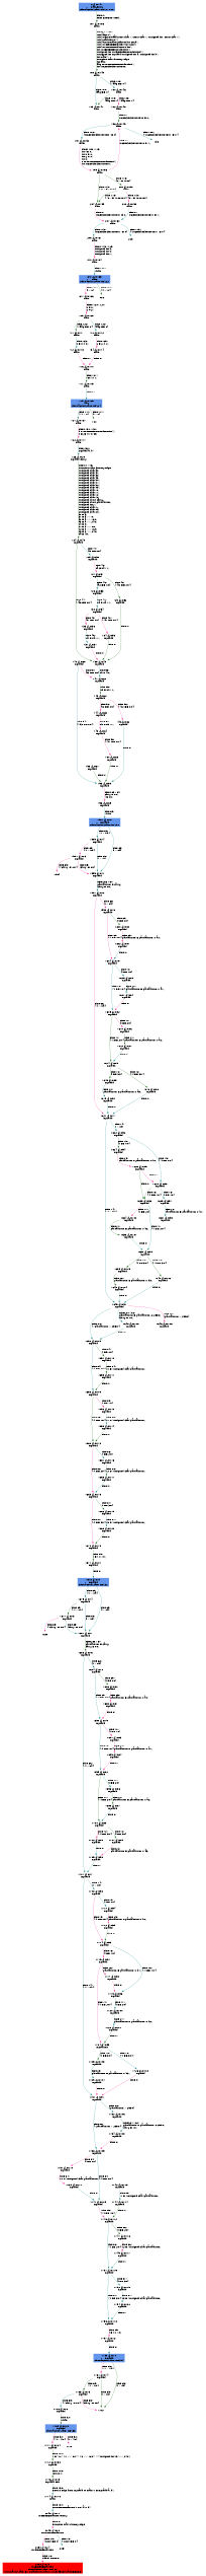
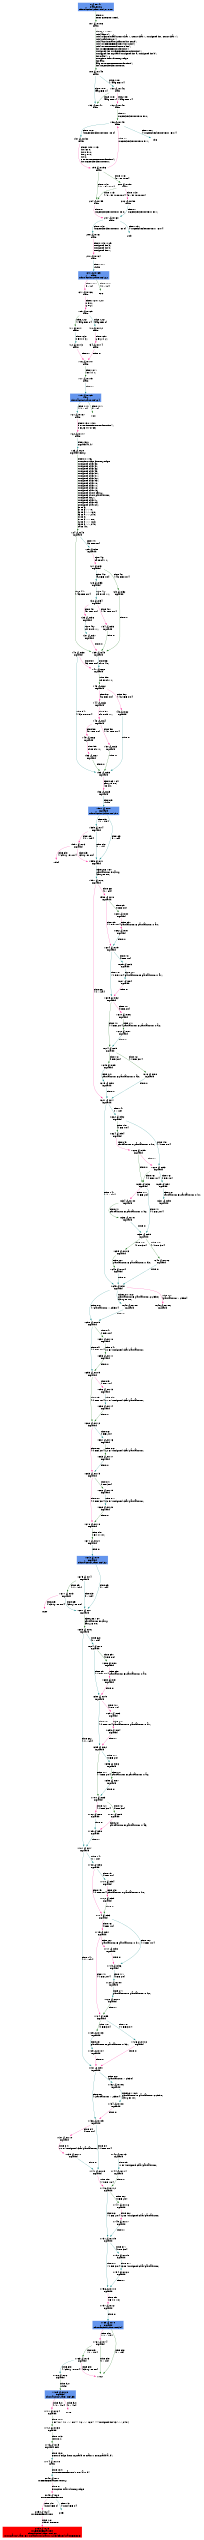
  digraph {
    node [color=white shape=box style=filled]
    edge [color=teal]
    n1 [fillcolor=cornflowerblue label="0 @ N141\nmain entry\nAbstractionState: ABS0: true\n"]
    n2 [label="187 @ N186\nmain\n"]
    n3 [label="188 @ N145\nmain\n"]
    n4 [label="193 @ N147\nmain\n"]
    n5 [label="190 @ N146\nmain\n"]
    n6 [label="192 @ N148\nmain\n"]
    n7 [label="196 @ N149\nmain\n"]
    n8 [label="197 @ N150\nmain\n"]
    198
    n10 [label="199 @ N156\nmain\n"]
    n11 [label="204 @ N159\nmain\n"]
    n12 [label="200 @ N157\nmain\n"]
    n13 [label="207 @ N160\nmain\n"]
    n14 [label="202 @ N158\nmain\n"]
    n15 [label="208 @ N161\nmain\n"]
    209
    n17 [label="210 @ N164\nmain\n"]
    n18 [fillcolor=cornflowerblue label="670 @ N165\nmain\nAbstractionState: ABS22\n"]
    n19 [label="671 @ N166\nmain\n"]
    672
    n21 [label="709 @ N169\nmain\n"]
    n22 [label="711 @ N171\nmain\n"]
    n23 [label="710 @ N172\nmain\n"]
    n24 [label="712 @ N173\nmain\n"]
    n25 [label="734 @ N174\nmain\n"]
    n26 [label="716 @ N170\nmain\n"]
    n27 [label="717 @ N175\nmain\n"]
    n28 [fillcolor=cornflowerblue label="719 @ N165\nmain\nAbstractionState: ABS24\n"]
    n29 [label="721 @ N167\nmain\n"]
    720
    n31 [label="722 @ N177\nmain\n"]
    n32 [label="723 @ N20\nmp_add entry\n"]
    n33 [label="724 @ N48\nmp_add\n"]
    n34 [label="739 @ N49\nmp_add\n"]
    n35 [label="725 @ N50\nmp_add\n"]
    n36 [label="741 @ N60\nmp_add\n"]
    n37 [label="727 @ N51\nmp_add\n"]
    n38 [label="740 @ N58\nmp_add\n"]
    n39 [label="755 @ N59\nmp_add\n"]
    n40 [label="756 @ N69\nmp_add\n"]
    n41 [label="743 @ N61\nmp_add\n"]
    n42 [fillcolor=cornflowerblue label="1587 @ N70\nmp_add\nAbstractionState: ABS50\n"]
    n43 [label="1595 @ N71\nmp_add\n"]
    n44 [label="1589 @ N74\nmp_add\n"]
    n45 [label="1597 @ N76\nmp_add\n"]
    n46 [label="1591 @ N73\nmp_add\n"]
    n47 [label="1621 @ N77\nmp_add\n"]
    n48 [label="1598 @ N78\nmp_add\n"]
    n49 [label="1645 @ N91\nmp_add\n"]
    n50 [label="1622 @ N92\nmp_add\n"]
    n51 [label="1604 @ N79\nmp_add\n"]
    n52 [label="1600 @ N80\nmp_add\n"]
    n53 [label="1650 @ N105\nmp_add\n"]
    n54 [label="1646 @ N106\nmp_add\n"]
    n55 [label="1648 @ N108\nmp_add\n"]
    n56 [label="1628 @ N93\nmp_add\n"]
    n57 [label="1624 @ N94\nmp_add\n"]
    n58 [label="1655 @ N109\nmp_add\n"]
    n59 [label="1651 @ N110\nmp_add\n"]
    n60 [label="1660 @ N112\nmp_add\n"]
    n61 [label="1656 @ N113\nmp_add\n"]
    n62 [label="1653 @ N111\nmp_add\n"]
    n63 [label="1665 @ N115\nmp_add\n"]
    n64 [label="1661 @ N116\nmp_add\n"]
    n65 [label="1658 @ N114\nmp_add\n"]
    n66 [label="1670 @ N118\nmp_add\n"]
    n67 [label="1666 @ N119\nmp_add\n"]
    n68 [label="1663 @ N117\nmp_add\n"]
    n69 [label="1671 @ N121\nmp_add\n"]
    n70 [label="1668 @ N120\nmp_add\n"]
    n71 [fillcolor=cornflowerblue label="1673 @ N70\nmp_add\nAbstractionState: ABS52\n"]
    n72 [label="1681 @ N71\nmp_add\n"]
    n73 [label="1675 @ N74\nmp_add\n"]
    n74 [label="1683 @ N76\nmp_add\n"]
    n75 [label="1677 @ N73\nmp_add\n"]
    n76 [label="1707 @ N77\nmp_add\n"]
    n77 [label="1684 @ N78\nmp_add\n"]
    n78 [label="1731 @ N91\nmp_add\n"]
    n79 [label="1708 @ N92\nmp_add\n"]
    n80 [label="1690 @ N79\nmp_add\n"]
    n81 [label="1686 @ N80\nmp_add\n"]
    n82 [label="1736 @ N105\nmp_add\n"]
    n83 [label="1732 @ N106\nmp_add\n"]
    n84 [label="1714 @ N93\nmp_add\n"]
    n85 [label="1710 @ N94\nmp_add\n"]
    n86 [label="1741 @ N109\nmp_add\n"]
    n87 [label="1737 @ N110\nmp_add\n"]
    n88 [label="1734 @ N108\nmp_add\n"]
    n89 [label="1746 @ N112\nmp_add\n"]
    n90 [label="1739 @ N111\nmp_add\n"]
    n91 [label="1751 @ N115\nmp_add\n"]
    n92 [label="1747 @ N116\nmp_add\n"]
    n93 [label="1742 @ N113\nmp_add\n"]
    n94 [label="1744 @ N114\nmp_add\n"]
    n95 [label="1756 @ N118\nmp_add\n"]
    n96 [label="1752 @ N119\nmp_add\n"]
    n97 [label="1749 @ N117\nmp_add\n"]
    n98 [label="1757 @ N121\nmp_add\n"]
    n99 [label="1754 @ N120\nmp_add\n"]
    n100 [fillcolor=cornflowerblue label="1759 @ N70\nmp_add\nAbstractionState: ABS54\n"]
    n101 [label="1761 @ N74\nmp_add\n"]
    1767
    n103 [label="1763 @ N73\nmp_add\n"]
    n104 [label="1766 @ N72\nmp_add\n"]
    n105 [fillcolor=cornflowerblue label="1769 @ N122\nmp_add\nAbstractionState: ABS55\n"]
    n106 [label="1771 @ N124\nmp_add\n"]
    1770
    n108 [label="1772 @ N138\nmp_add\n"]
    n109 [label="1773 @ N19\nmp_add exit\n"]
    n110 [label="1774 @ N178\nmain\n"]
    n111 [label="2048 @ N11\n__VERIFIER_assert entry\n"]
    n112 [label="2049 @ N12\n__VERIFIER_assert\n"]
    n113 [label="2050 @ N14\n__VERIFIER_assert\n"]
    2051
    n115 [fillcolor=red label="2053 @ N15\n__VERIFIER_assert\nAbstractionState: ABS62\n AutomatonState: ErrorLabelAutomaton: _predefinedState_ERROR\n"]
    n116 [label="1719 @ N96\nmp_add\n"]
    n117 [label="1715 @ N97\nmp_add\n"]
    n118 [label="1712 @ N95\nmp_add\n"]
    n119 [label="1720 @ N100\nmp_add\n"]
-   n120 [label="1724 @ N99\nmp_assert\n"]
+   n120 [label="1724 @ N99\nmp_add\n"]
    n121 [label="1717 @ N98\nmp_add\n"]
    n122 [label="1726 @ N102\nmp_add\n"]
    n123 [label="1725 @ N103\nmp_add\n"]
    n124 [label="1722 @ N101\nmp_add\n"]
    n125 [label="1729 @ N104\nmp_add\n"]
    n126 [label="1695 @ N82\nmp_add\n"]
    n127 [label="1691 @ N83\nmp_add\n"]
    n128 [label="1688 @ N81\nmp_add\n"]
    n129 [label="1700 @ N85\nmp_add\n"]
    n130 [label="1696 @ N86\nmp_add\n"]
    n131 [label="1693 @ N84\nmp_add\n"]
    n132 [label="1702 @ N88\nmp_add\n"]
    n133 [label="1701 @ N89\nmp_add\n"]
    n134 [label="1698 @ N87\nmp_add\n"]
    n135 [label="1705 @ N90\nmp_add\n"]
    1680
    n137 [label="1633 @ N96\nmp_add\n"]
    n138 [label="1629 @ N97\nmp_add\n"]
    n139 [label="1626 @ N95\nmp_add\n"]
    n140 [label="1638 @ N99\nmp_add\n"]
    n141 [label="1634 @ N100\nmp_add\n"]
    n142 [label="1631 @ N98\nmp_add\n"]
    n143 [label="1640 @ N102\nmp_add\n"]
    n144 [label="1639 @ N103\nmp_add\n"]
    n145 [label="1636 @ N101\nmp_add\n"]
    n146 [label="1643 @ N104\nmp_add\n"]
    n147 [label="1609 @ N82\nmp_add\n"]
    n148 [label="1605 @ N83\nmp_add\n"]
    n149 [label="1602 @ N81\nmp_add\n"]
    n150 [label="1614 @ N85\nmp_add\n"]
    n151 [label="1610 @ N86\nmp_add\n"]
    n152 [label="1607 @ N84\nmp_add\n"]
    n153 [label="1616 @ N88\nmp_add\n"]
    n154 [label="1615 @ N89\nmp_add\n"]
    n155 [label="1612 @ N87\nmp_add\n"]
    n156 [label="1619 @ N90\nmp_add\n"]
    1594
    n158 [label="745 @ N62\nmp_add\n"]
    n159 [label="744 @ N63\nmp_add\n"]
    n160 [label="748 @ N64\nmp_add\n"]
    n161 [label="750 @ N65\nmp_add\n"]
+   n162 [label="749 @ N66\nmp_add\n"]
    n163 [label="753 @ N67\nmp_add\n"]
    n164 [label="729 @ N52\nmp_add\n"]
    n165 [label="728 @ N53\nmp_add\n"]
    n166 [label="732 @ N54\nmp_add\n"]
    n167 [label="734 @ N55\nmp_add\n"]
    n168 [label="733 @ N56\nmp_add\n"]
    n169 [label="737 @ N57\nmp_add\n"]
    n1 -> n2 [color=darkgreen label="Line 0: \lINIT GLOBAL VARS\l"]
    n2 -> n3 [color=darkgreen label="Lines 7 - 108: \lvoid abort();\lvoid __assert_fail(const char *, const char *, unsigned int, const char *);\lvoid reach_error();\lvoid assume_abort_if_not(int cond);\lvoid __VERIFIER_assert(int cond);\lvoid __VERIFIER_assume(int);\lint __VERIFIER_nondet_int();\lunsigned int __VERIFIER_nondet_uint();\lunsigned int mp_add(unsigned int a, unsigned int b);\lint main();\lFunction start dummy edge\lint flag;\lflag = __VERIFIER_nondet_int();\lint __CPAchecker_TMP_0;\l"]
    n3 -> n4 [label="Line 108: \l[flag == 0]\l"]
    n3 -> n5 [label="Line 108: \l[!(flag == 0)]\l"]
    n5 -> n4 [color=darkgreen label="Line 108: \l[flag == 1]\l"]
    n5 -> n6 [color=deeppink label="Line 108: \l[!(flag == 1)]\l"]
    n6 -> n7 [color=darkgreen label="Line 0: \l__CPAchecker_TMP_0 = 0;\l"]
    n7 -> n8 [label="Line 108: \l[__CPAchecker_TMP_0 != 0]\l"]
    n7 -> 198 [label="Line 108: \l[!(__CPAchecker_TMP_0 != 0)]\l"]
    n8 -> n10 [color=deeppink label="Lines 109 - 113: \lint i = 0;\lint x = 0;\lint y = 0;\lint n;\ln = __VERIFIER_nondet_int();\lint __CPAchecker_TMP_1;\l"]
    n10 -> n7 [color=deeppink label="Line 0: \l__CPAchecker_TMP_0 = 1;\l"]
    n10 -> n11 [color=darkgreen label="Line 113: \l[!(n >= 1000)]\l"]
    n10 -> n12 [color=darkgreen label="Line 113: \l[n >= 1000]\l"]
    n11 -> n13 [color=deeppink label="Line 0: \l__CPAchecker_TMP_1 = 0;\l"]
    n12 -> n11 [color=darkgreen label="Line 113: \l[!(n <= 1000000)]\l"]
    n12 -> n14 [color=deeppink label="Line 113: \l[n <= 1000000]\l"]
    n13 -> n15 [label="Line 113: \l[__CPAchecker_TMP_1 != 0]\l"]
    n13 -> 209 [label="Line 113: \l[!(__CPAchecker_TMP_1 != 0)]\l"]
    n14 -> n13 [label="Line 0: \l__CPAchecker_TMP_1 = 1;\l"]
    n15 -> n17 [color=deeppink label="Lines 115 - 115: \lunsigned int a;\lunsigned int b;\lunsigned int r;\l"]
    n17 -> n18 [label="Line 117: \lwhile\l"]
    n18 -> n19 [color=deeppink label="Line 117: \l[i < n]\l"]
    n18 -> 672 [color=darkgreen label="Line 117: \l[!(i < n)]\l"]
    n19 -> n21 [color=deeppink label="Lines 120 - 121: \lx = x;\ly = y;\l"]
    n21 -> n22 [color=darkgreen label="Line 122: \l[!(flag == 0)]\l"]
    n21 -> n23 [label="Line 122: \l[flag == 0]\l"]
    n22 -> n24 [label="Line 123: \lx = x + 3;\l"]
    n23 -> n25 [color=deeppink label="Line 125: \ly = y + 2;\l"]
    n24 -> n26 [color=deeppink label="Line 0: \l\l"]
    n25 -> n26 [color=deeppink label="Line 0: \l\l"]
    n26 -> n27 [color=darkgreen label="Line 127: \li = i + 1;\l"]
    n27 -> n28 [label="Line 0: \l\l"]
    n28 -> n29 [label="Line 117: \l[!(i < n)]\l"]
    n28 -> 720 [color=darkgreen label="Line 117: \l[i < n]\l"]
    n29 -> n31 [color=deeppink label="Lines 130 - 131: \la = __VERIFIER_nondet_uint();\lb = 234770789;\l"]
    n31 -> n32 [label="Line 132: \lmp_add(a, b)\l"]
    n32 -> n33 [color=darkgreen label="Lines 0 - 43: \lFunction start dummy edge\lunsigned char a0;\lunsigned char a1;\lunsigned char a2;\lunsigned char a3;\lunsigned char b0;\lunsigned char b1;\lunsigned char b2;\lunsigned char b3;\lunsigned char r0;\lunsigned char r1;\lunsigned char r2;\lunsigned char r3;\lunsigned short carry;\lunsigned short partial_sum;\lunsigned int r;\lunsigned char i;\lunsigned char na;\lunsigned char nb;\la0 = a;\la1 = a >> 8;\la2 = a >> 16U;\la3 = a >> 24U;\lb0 = b;\lb1 = b >> 8U;\lb2 = b >> 16U;\lb3 = b >> 24U;\lna = 4U;\l"]
    n33 -> n34 [color=darkgreen label="Line 44: \l[!(a3 == 0U)]\l"]
    n33 -> n35 [label="Line 44: \l[a3 == 0U]\l"]
    n34 -> n36 [label="Line 53: \lnb = 4U;\l"]
    n35 -> n37 [color=deeppink label="Line 45: \lna = na - 1;\l"]
    n36 -> n41 [color=darkgreen label="Line 55: \lnb = nb - 1;\l"]
    n37 -> n164 [color=darkgreen label="Line 46: \l[!(a2 == 0U)]\l"]
    n37 -> n165 [label="Line 46: \l[a2 == 0U]\l"]
    n38 -> n36 [color=deeppink label="Line 54: \l[b3 == 0U]\l"]
    n38 -> n39 [label="Line 54: \l[!(b3 == 0U)]\l"]
    n39 -> n40 [color=deeppink label="Lines 63 - 64: \lcarry = 0U;\li = 0U;\l"]
    n40 -> n42 [label="Line 65: \lwhile\l"]
    n41 -> n158 [color=deeppink label="Line 56: \l[!(b2 == 0U)]\l"]
    n41 -> n159 [color=deeppink label="Line 56: \l[b2 == 0U]\l"]
    n42 -> n43 [label="Line 65: \l[i < na]\l"]
    n42 -> n44 [label="Line 65: \l[!(i < na)]\l"]
    n43 -> n45 [label="Lines 66 - 67: \lpartial_sum = carry;\lcarry = 0U;\l"]
    n44 -> n43 [label="Line 65: \l[i < nb]\l"]
    n44 -> n46 [color=deeppink label="Line 65: \l[!(i < nb)]\l"]
    n45 -> n47 [color=deeppink label="Line 68: \l[!(i < na)]\l"]
    n45 -> n48 [color=deeppink label="Line 68: \l[i < na]\l"]
    n46 -> n43 [color=deeppink label="Line 65: \l[carry != 0U]\l"]
    n46 -> 1594 [color=deeppink label="Line 65: \l[!(carry != 0U)]\l"]
    n47 -> n49 [label="Line 74: \l[!(i < nb)]\l"]
    n47 -> n50 [label="Line 74: \l[i < nb]\l"]
    n48 -> n51 [color=deeppink label="Line 69: \l[!(i == 0U)]\l"]
    n48 -> n52 [color=darkgreen label="Line 69: \l[i == 0U]\l"]
    n49 -> n53 [label="Line 80: \l[!(partial_sum > 255U)]\l"]
    n49 -> n54 [color=deeppink label="Line 80: \l[partial_sum > 255U]\l"]
    n49 -> n55 [label="Lines 81 - 82: \lpartial_sum = partial_sum & 255U;\lcarry = 1U;\l"]
    n50 -> n56 [label="Line 75: \l[!(i == 0U)]\l"]
    n50 -> n57 [color=darkgreen label="Line 75: \l[i == 0U]\l"]
    n51 -> n147 [label="Line 70: \l[!(i == 1U)]\l"]
    n51 -> n148 [label="Line 70: \l[i == 1U]\l"]
    n52 -> n149 [color=deeppink label="Line 69: \lpartial_sum = partial_sum + a0;\l"]
    n53 -> n58 [label="Line 84: \l[!(i == 0U)]\l"]
    n53 -> n59 [color=darkgreen label="Line 84: \l[i == 0U]\l"]
    n55 -> n53 [label="Line 0: \l\l"]
    n56 -> n137 [color=darkgreen label="Line 76: \l[!(i == 1U)]\l"]
    n56 -> n138 [label="Line 76: \l[i == 1U]\l"]
    n57 -> n139 [color=deeppink label="Line 75: \lpartial_sum = partial_sum + b0;\l"]
    n58 -> n60 [color=darkgreen label="Line 85: \l[!(i == 1U)]\l"]
    n58 -> n61 [color=deeppink label="Line 85: \l[i == 1U]\l"]
    n59 -> n62 [color=darkgreen label="Line 84: \lr0 = (unsigned char)partial_sum;\l"]
    n60 -> n63 [color=deeppink label="Line 86: \l[!(i == 2U)]\l"]
    n60 -> n64 [label="Line 86: \l[i == 2U]\l"]
    n61 -> n65 [label="Line 85: \lr1 = (unsigned char)partial_sum;\l"]
    n62 -> n58 [color=darkgreen label="Line 0: \l\l"]
    n63 -> n66 [color=deeppink label="Line 87: \l[!(i == 3U)]\l"]
    n63 -> n67 [color=darkgreen label="Line 87: \l[i == 3U]\l"]
    n64 -> n68 [color=darkgreen label="Line 86: \lr2 = (unsigned char)partial_sum;\l"]
    n65 -> n60 [color=darkgreen label="Line 0: \l\l"]
    n66 -> n69 [color=darkgreen label="Line 89: \li = i + 1U;\l"]
    n67 -> n70 [label="Line 87: \lr3 = (unsigned char)partial_sum;\l"]
    n68 -> n63 [label="Line 0: \l\l"]
    n69 -> n71 [label="Line 0: \l\l"]
    n70 -> n66 [color=darkgreen label="Line 0: \l\l"]
    n71 -> n72 [label="Line 65: \l[i < na]\l"]
-   n71 -> n73 [label="Line 65: \l[!(i < na)]\l"]
    n72 -> n74 [color=darkgreen label="Lines 66 - 67: \lpartial_sum = carry;\lcarry = 0U;\l"]
    n73 -> n72 [label="Line 65: \l[i < nb]\l"]
    n73 -> n75 [color=darkgreen label="Line 65: \l[!(i < nb)]\l"]
    n74 -> n76 [label="Line 68: \l[!(i < na)]\l"]
    n74 -> n77 [label="Line 68: \l[i < na]\l"]
    n75 -> n72 [label="Line 65: \l[carry != 0U]\l"]
    n75 -> 1680 [color=deeppink label="Line 65: \l[!(carry != 0U)]\l"]
    n76 -> n78 [label="Line 74: \l[!(i < nb)]\l"]
    n76 -> n79 [label="Line 74: \l[i < nb]\l"]
    n77 -> n80 [label="Line 69: \l[!(i == 0U)]\l"]
    n77 -> n81 [color=darkgreen label="Line 69: \l[i == 0U]\l"]
    n78 -> n82 [label="Line 80: \l[!(partial_sum > 255U)]\l"]
    n78 -> n83 [label="Line 80: \l[partial_sum > 255U]\l"]
    n79 -> n84 [color=deeppink label="Line 75: \l[!(i == 0U)]\l"]
    n79 -> n85 [label="Line 75: \l[i == 0U]\l"]
    n80 -> n126 [label="Line 70: \l[!(i == 1U)]\l"]
    n80 -> n127 [color=deeppink label="Line 70: \l[i == 1U]\l"]
    n81 -> n128 [color=deeppink label="Line 69: \lpartial_sum = partial_sum + a0;\l"]
    n82 -> n86 [label="Line 84: \l[!(i == 0U)]\l"]
    n82 -> n87 [color=deeppink label="Line 84: \l[i == 0U]\l"]
    n83 -> n88 [label="Lines 81 - 82: \lpartial_sum = partial_sum & 255U;\lcarry = 1U;\l"]
    n84 -> n116 [label="Line 76: \l[!(i == 1U)]\l"]
    n84 -> n117 [color=deeppink label="Line 76: \l[i == 1U]\l"]
    n85 -> n118 [color=deeppink label="Line 75: \lpartial_sum = partial_sum + b0;\l"]
    n86 -> n89 [color=deeppink label="Line 85: \l[!(i == 1U)]\l"]
    n87 -> n90 [color=deeppink label="Line 84: \lr0 = (unsigned char)partial_sum;\l"]
    n88 -> n82 [color=deeppink label="Line 0: \l\l"]
    n89 -> n91 [label="Line 86: \l[!(i == 2U)]\l"]
    n89 -> n92 [color=darkgreen label="Line 86: \l[i == 2U]\l"]
    n90 -> n86 [label="Line 0: \l\l"]
    n91 -> n95 [label="Line 87: \l[!(i == 3U)]\l"]
    n91 -> n96 [label="Line 87: \l[i == 3U]\l"]
    n92 -> n97 [color=deeppink label="Line 86: \lr2 = (unsigned char)partial_sum;\l"]
    n93 -> n94 [label="Line 85: \lr1 = (unsigned char)partial_sum;\l"]
    n94 -> n89 [color=darkgreen label="Line 0: \l\l"]
    n95 -> n98 [color=deeppink label="Line 89: \li = i + 1U;\l"]
    n96 -> n99 [label="Line 87: \lr3 = (unsigned char)partial_sum;\l"]
    n97 -> n91 [label="Line 0: \l\l"]
    n98 -> n100 [label="Line 0: \l\l"]
    n99 -> n95 [label="Line 0: \l\l"]
    n100 -> n101 [color=deeppink label="Line 65: \l[!(i < na)]\l"]
    n100 -> 1767 [color=darkgreen label="Line 65: \l[i < na]\l"]
    n101 -> 1767 [color=darkgreen label="Line 65: \l[i < nb]\l"]
    n101 -> n103 [color=darkgreen label="Line 65: \l[!(i < nb)]\l"]
    n103 -> 1767 [color=deeppink label="Line 65: \l[carry != 0U]\l"]
    n103 -> n104 [label="Line 65: \l[!(carry != 0U)]\l"]
    n104 -> n105 [color=darkgreen label="Line 92: \lwhile\l"]
    n105 -> n106 [color=deeppink label="Line 92: \l[!(i < 4U)]\l"]
    n105 -> 1770 [color=deeppink label="Line 92: \l[i < 4U]\l"]
    n106 -> n108 [color=darkgreen label="Line 101: \lr = ((r0 | (r1 << 8U)) | (r2 << 16U)) | (((unsigned int)r3) << 24U);\l"]
    n108 -> n109 [color=darkgreen label="Line 103: \lreturn r;\l"]
    n109 -> n110 [label="Line 132: \lReturn edge from mp_add to main: r = mp_add(a, b);\l"]
    n110 -> n111 [label="Line 134: \l__VERIFIER_assert(r == (a + b))\l"]
    n111 -> n112 [color=deeppink label="Line 0: \lFunction start dummy edge\l"]
    n112 -> n113 [color=deeppink label="Line 15: \l[cond == 0]\l"]
    n112 -> 2051 [label="Line 15: \l[!(cond == 0)]\l"]
    n113 -> n115 [color=deeppink label="Line 16: \lLabel: ERROR\l"]
    n116 -> n119 [label="Line 77: \l[i == 2U]\l"]
    n117 -> n120 [color=deeppink label="Line 77: \l[!(i == 2U)]\l"]
    n117 -> n121 [color=deeppink label="Line 76: \lpartial_sum = partial_sum + b1;\l"]
    n118 -> n84 [color=darkgreen label="Line 0: \l\l"]
    n119 -> n124 [label="Line 77: \lpartial_sum = partial_sum + b2;\l"]
    n120 -> n122 [label="Line 78: \l[!(i == 3U)]\l"]
    n120 -> n123 [color=darkgreen label="Line 78: \l[i == 3U]\l"]
    n121 -> n116 [color=deeppink label="Line 0: \l\l"]
    n122 -> n78 [color=deeppink label="Line 0: \l\l"]
    n123 -> n125 [label="Line 78: \lpartial_sum = partial_sum + b3;\l"]
    n124 -> n120 [color=darkgreen label="Line 0: \l\l"]
    n125 -> n78 [color=deeppink label="Line 0: \l\l"]
    n126 -> n129 [color=darkgreen label="Line 71: \l[!(i == 2U)]\l"]
    n126 -> n130 [label="Line 71: \l[i == 2U]\l"]
    n127 -> n131 [color=deeppink label="Line 70: \lpartial_sum = partial_sum + a1;\l"]
    n128 -> n80 [color=deeppink label="Line 0: \l\l"]
    n129 -> n132 [color=deeppink label="Line 72: \l[!(i == 3U)]\l"]
    n129 -> n133 [color=darkgreen label="Line 72: \l[i == 3U]\l"]
    n130 -> n134 [color=darkgreen label="Line 71: \lpartial_sum = partial_sum + a2;\l"]
    n131 -> n126 [color=deeppink label="Line 0: \l\l"]
    n132 -> n135 [label="Line 0: \l\l"]
    n133 -> n135 [color=deeppink label="Line 72: \lpartial_sum = partial_sum + a3;\l"]
    n134 -> n129 [label="Line 0: \l\l"]
    n135 -> n76 [label="Line 0: \l\l"]
    n137 -> n140 [label="Line 77: \l[!(i == 2U)]\l"]
    n137 -> n141 [color=deeppink label="Line 77: \l[i == 2U]\l"]
    n138 -> n142 [label="Line 76: \lpartial_sum = partial_sum + b1;\l"]
    n139 -> n56 [color=deeppink label="Line 0: \l\l"]
    n139 -> n137 [color=darkgreen label="Line 0: \l\l"]
    n140 -> n143 [color=darkgreen label="Line 78: \l[!(i == 3U)]\l"]
    n140 -> n144 [color=darkgreen label="Line 78: \l[i == 3U]\l"]
    n141 -> n145 [color=darkgreen label="Line 77: \lpartial_sum = partial_sum + b2;\l"]
    n143 -> n49 [label="Line 0: \l\l"]
    n144 -> n146 [color=darkgreen label="Line 78: \lpartial_sum = partial_sum + b3;\l"]
    n145 -> n140 [label="Line 0: \l\l"]
    n146 -> n49 [label="Line 0: \l\l"]
    n147 -> n150 [color=darkgreen label="Line 71: \l[!(i == 2U)]\l"]
    n147 -> n151 [color=deeppink label="Line 71: \l[i == 2U]\l"]
    n148 -> n152 [label="Line 70: \lpartial_sum = partial_sum + a1;\l"]
    n149 -> n51 [label="Line 0: \l\l"]
    n150 -> n153 [color=darkgreen label="Line 72: \l[!(i == 3U)]\l"]
    n150 -> n154 [color=darkgreen label="Line 72: \l[i == 3U]\l"]
    n151 -> n155 [color=darkgreen label="Line 71: \lpartial_sum = partial_sum + a2;\l"]
    n152 -> n147 [color=deeppink label="Line 0: \l\l"]
    n153 -> n47 [label="Line 0: \l\l"]
    n154 -> n156 [label="Line 72: \lpartial_sum = partial_sum + a3;\l"]
    n155 -> n150 [label="Line 0: \l\l"]
    n156 -> n47 [label="Line 0: \l\l"]
    n158 -> n39 [label="Line 0: \l\l"]
    n159 -> n160 [color=deeppink label="Line 57: \lnb = nb - 1;\l"]
    n160 -> n161 [color=deeppink label="Line 58: \l[!(b1 == 0U)]\l"]
+   n160 -> n162 [color=deeppink label="Line 58: \l[b1 == 0U]\l"]
    n161 -> n39 [color=darkgreen label="Line 0: \l\l"]
+   n162 -> n163 [color=deeppink label="Line 59: \lnb = nb - 1;\l"]
    n163 -> n39 [color=darkgreen label="Line 0: \l\l"]
    n164 -> n34 [color=darkgreen label="Line 0: \l\l"]
    n165 -> n166 [label="Line 47: \lna = na - 1;\l"]
    n166 -> n167 [color=deeppink label="Line 48: \l[!(a1 == 0U)]\l"]
    n166 -> n168 [color=deeppink label="Line 48: \l[a1 == 0U]\l"]
    n167 -> n34 [color=darkgreen label="Line 0: \l\l"]
    n168 -> n169 [label="Line 49: \lna = na - 1;\l"]
    n169 -> n34 [color=deeppink label="Line 0: \l\l"]
  }
